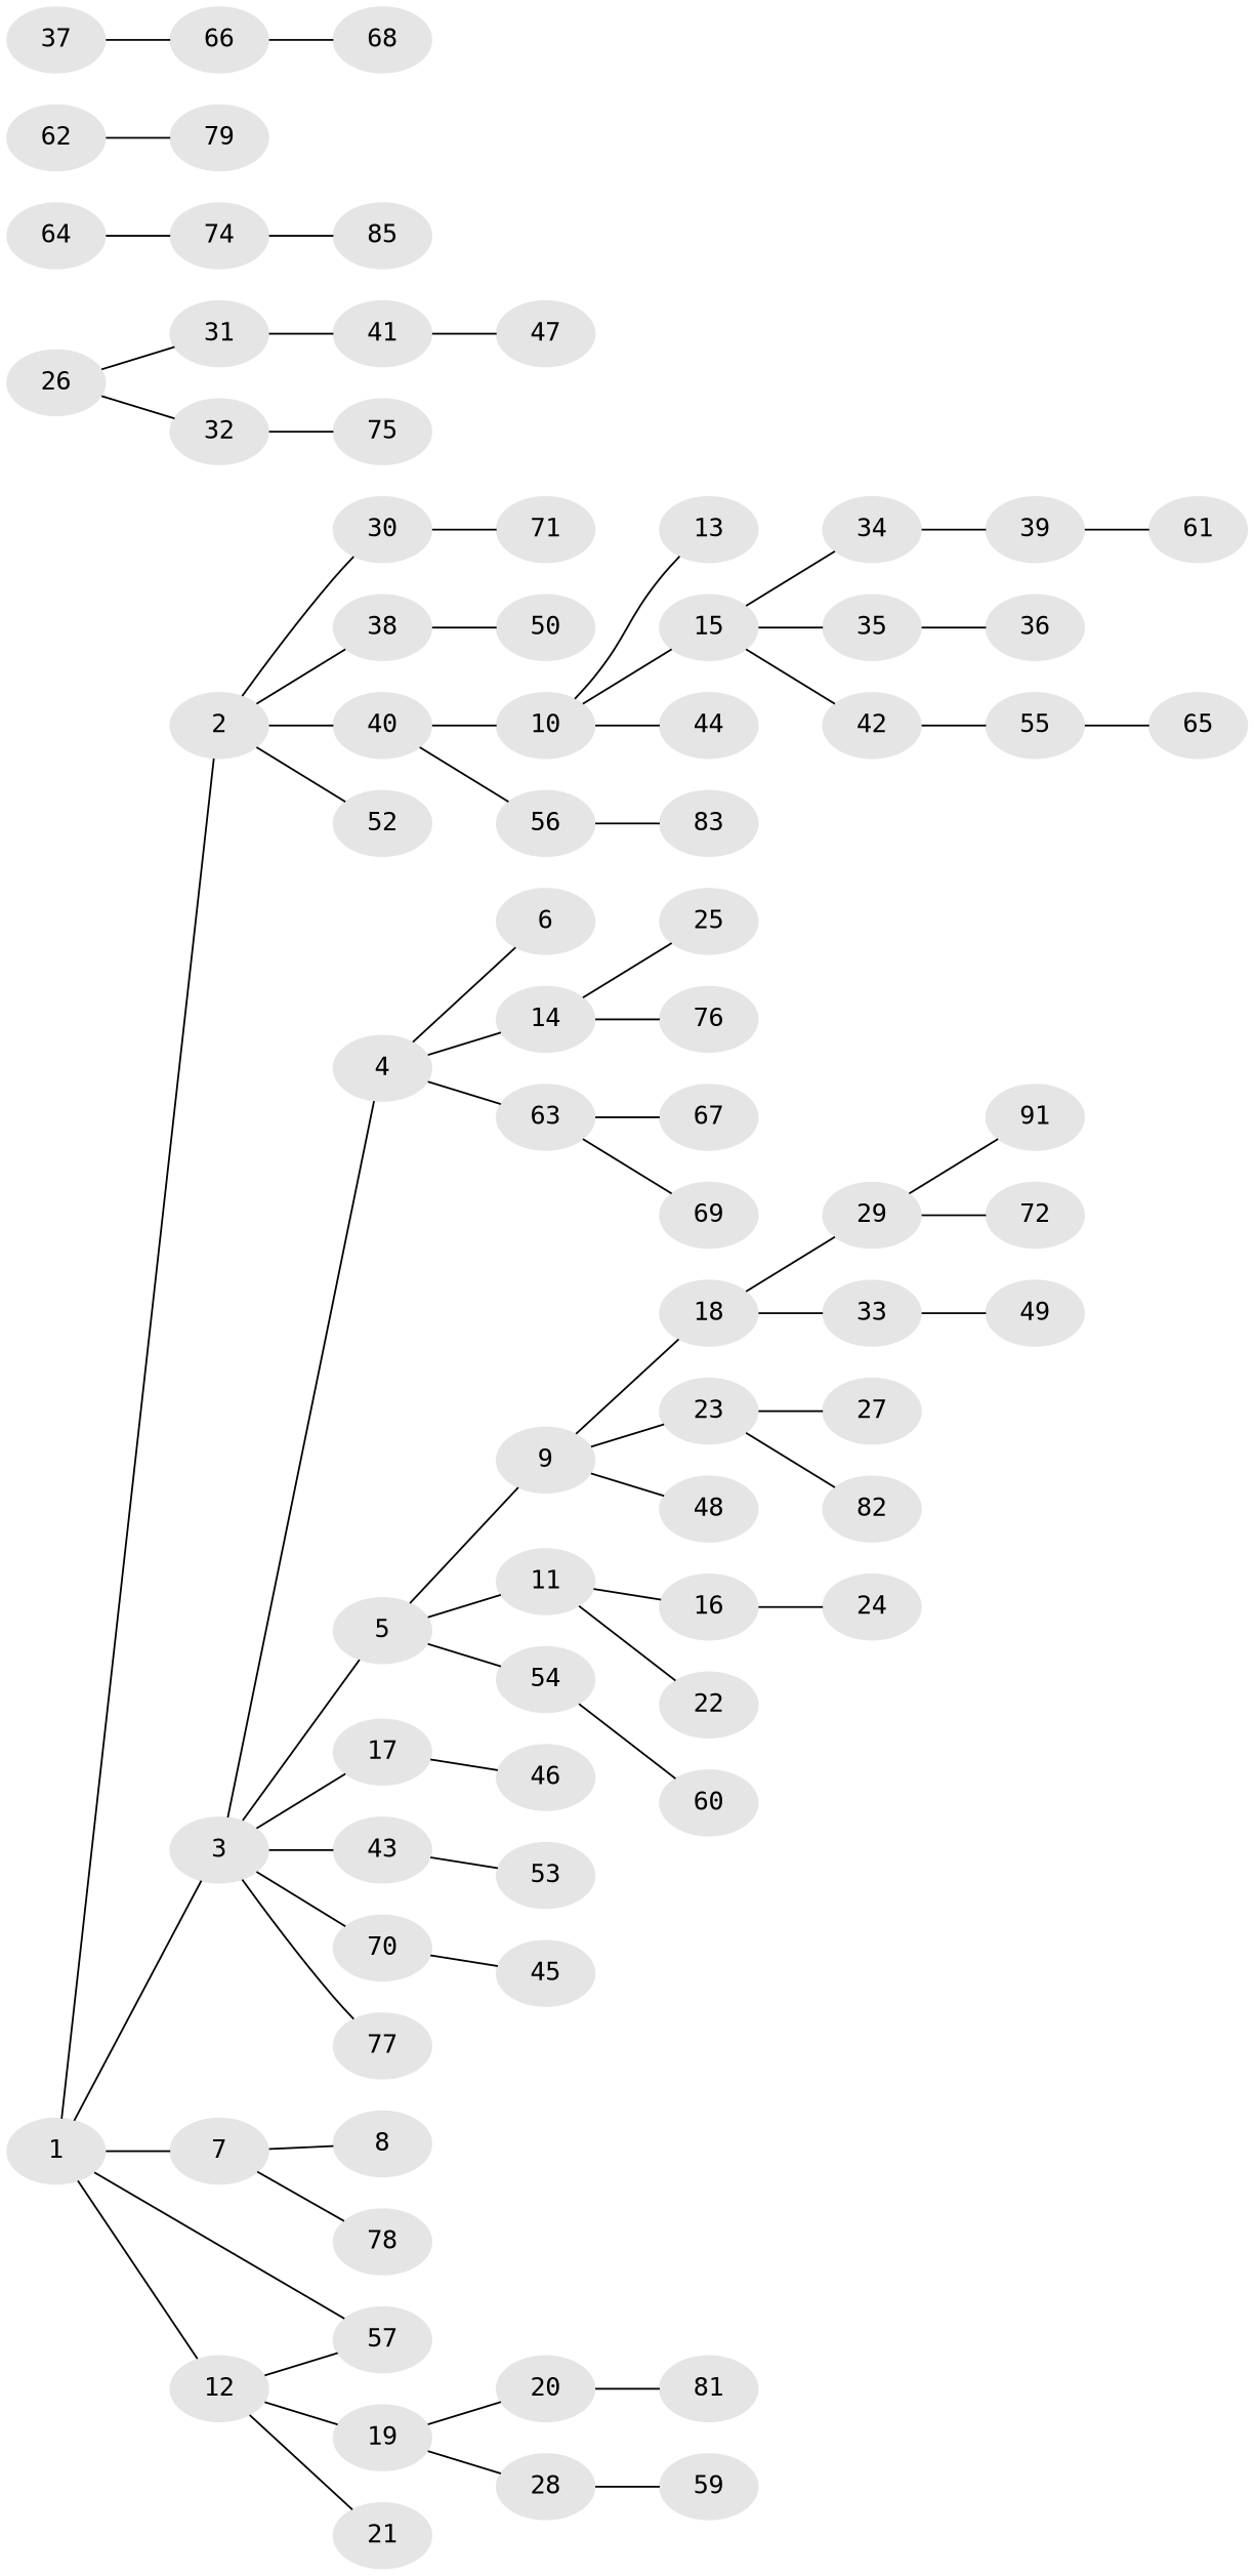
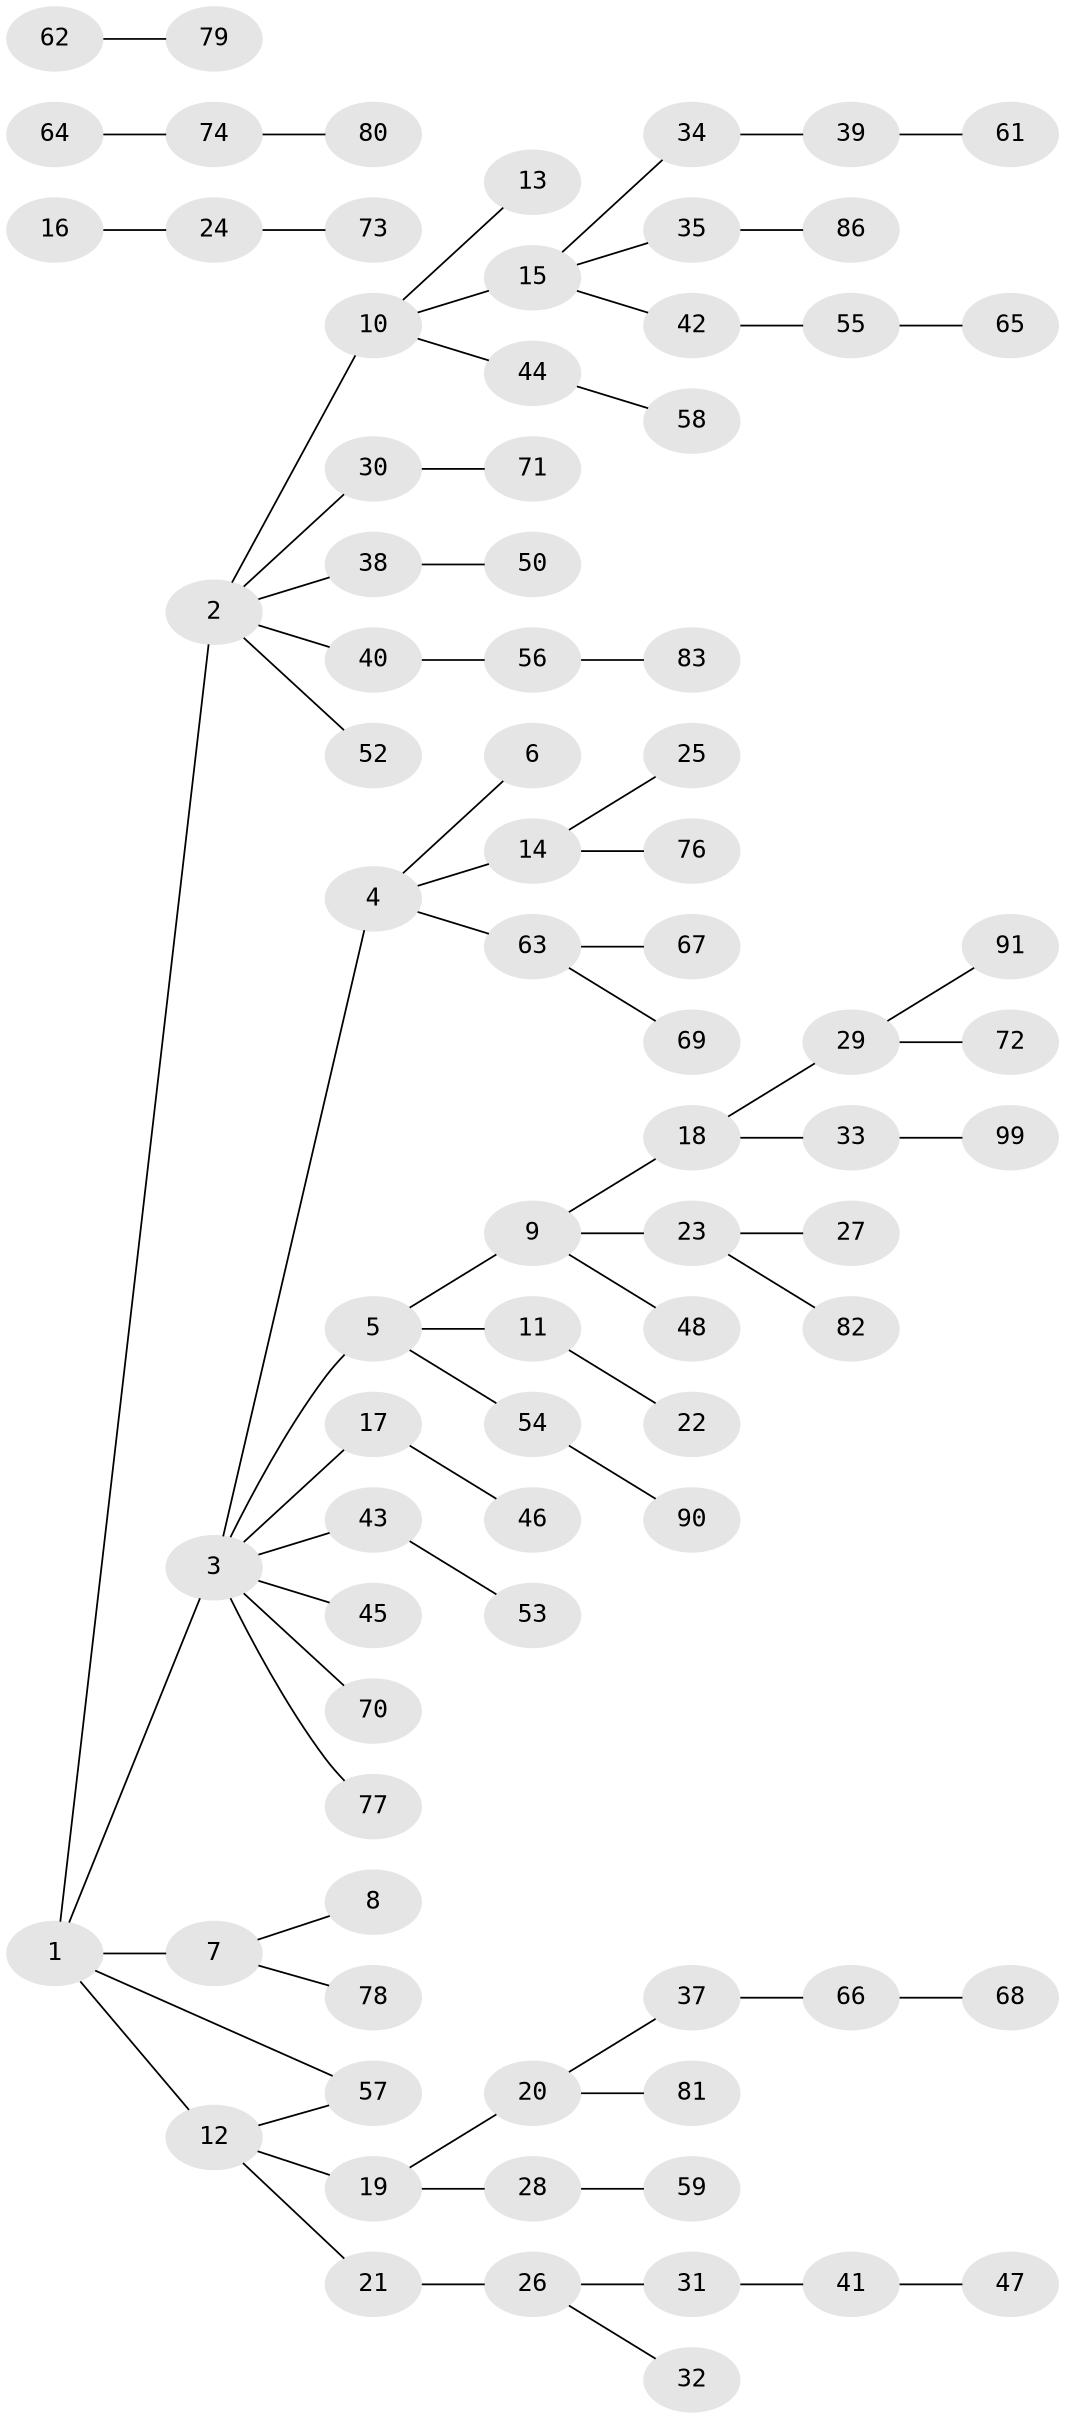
  graph {
    fontname="DejaVu Sans Mono"
    rankdir=LR
    node [color=gray90 fontname="DejaVu Sans Mono" style=filled]
    edge [fontname="DejaVu Sans Mono"]
    1
    2
    3
    7
    12
    57
    10
    30
    38
    40
    52
    4
    5
    17
    43
    45
    70
    77
    8
    78
    19
    21
    13
    15
    44
    71
    50
    56
    6
    14
    63
    9
    11
    54
    46
    53
    25
    76
    67
    69
    18
    23
    48
    16
    22
-   60
+   60 [label=90]
    29
    33
    27
    82
    34
    35
    42
+   58
    24
    20
    28
    26
    64
    74
    62
    79
    39
-   36
+   36 [label=86]
    55
+   73
    n67 [label=91]
    72
-   49
+   49 [label=99]
    37
    81
    59
    66
    31
    32
    41
-   75
    47
    61
    68
    83
    65
-   80 [label=85]
+   80
    1 -- 2
    1 -- 3
    1 -- 7
    1 -- 12
    1 -- 57
-   40 -- 10
+   2 -- 10
    2 -- 30
    2 -- 38
    2 -- 40
    2 -- 52
    3 -- 4
    3 -- 5
    3 -- 17
    3 -- 43
-   70 -- 45
+   3 -- 45
    3 -- 70
    3 -- 77
    7 -- 8
    7 -- 78
    12 -- 57
    12 -- 19
    12 -- 21
    10 -- 13
    10 -- 15
    10 -- 44
    30 -- 71
    38 -- 50
    40 -- 56
    4 -- 6
    4 -- 14
    4 -- 63
    5 -- 9
    5 -- 11
    5 -- 54
    17 -- 46
    43 -- 53
    19 -- 20
    19 -- 28
+   21 -- 26
    15 -- 34
    15 -- 35
    15 -- 42
+   44 -- 58
    56 -- 83
    14 -- 25
    14 -- 76
    63 -- 67
    63 -- 69
    9 -- 18
    9 -- 23
    9 -- 48
-   11 -- 16
    11 -- 22
    54 -- 60
    18 -- 29
    18 -- 33
    23 -- 27
    23 -- 82
    16 -- 24
    29 -- n67
    29 -- 72
    33 -- 49
    34 -- 39
    35 -- 36
    42 -- 55
+   24 -- 73
+   20 -- 37
    20 -- 81
    28 -- 59
    26 -- 31
    26 -- 32
    64 -- 74
    74 -- 80
    62 -- 79
    39 -- 61
    55 -- 65
    37 -- 66
    66 -- 68
    31 -- 41
-   32 -- 75
    41 -- 47
  }
